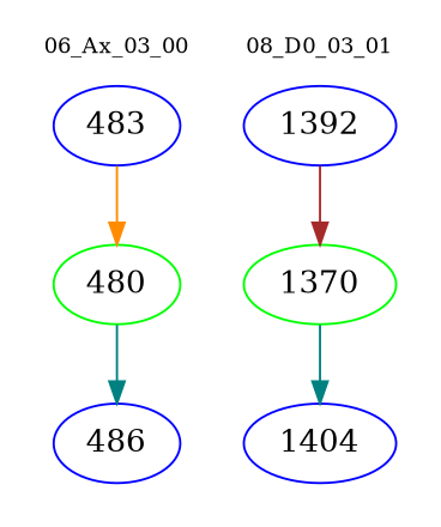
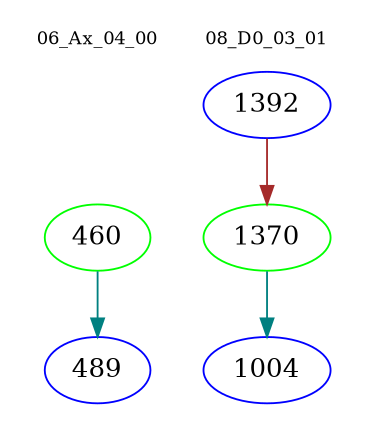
  digraph {
    node [color=blue]
    edge [color=teal]
-   n1 [label=483]
-   n2 [color=green label=480]
-   n3 [label=486]
+   n2 [color=green label=460]
+   n3 [label=489]
    n4 [label=1392]
    n5 [color=green label=1370]
-   n6 [label=1404]
+   n6 [label=1004]
    subgraph cluster_1 {
      color=white
      fontsize=10
-     label="06_Ax_03_00"
-     n1
+     label="06_Ax_04_00"
      n2
      n3
    }
    subgraph cluster_2 {
      color=white
      fontsize=10
      label="08_D0_03_01"
      n4
      n5
      n6
    }
-   n1 -> n2 [color=darkorange]
    n2 -> n3
    n4 -> n5 [color=brown]
    n5 -> n6
  }
